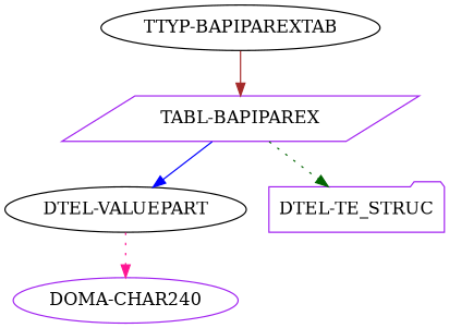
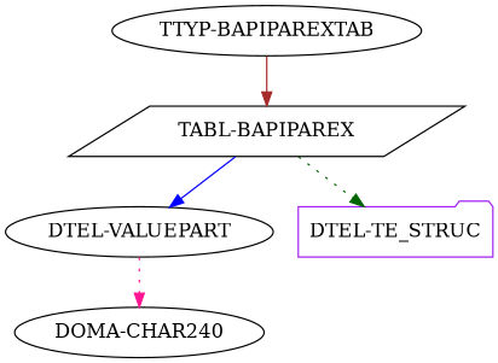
  digraph {
    node [color=purple shape=ellipse]
    edge [style=solid]
    "TTYP-BAPIPAREXTAB" [color=black]
-   "TABL-BAPIPAREX" [shape=parallelogram]
+   "TABL-BAPIPAREX" [color=black shape=parallelogram]
    "DTEL-VALUEPART" [color=black]
    "DTEL-TE_STRUC" [shape=folder]
-   "DOMA-CHAR240"
+   "DOMA-CHAR240" [color=black]
    "TTYP-BAPIPAREXTAB" -> "TABL-BAPIPAREX" [color=brown]
    "TABL-BAPIPAREX" -> "DTEL-VALUEPART" [color=blue]
    "TABL-BAPIPAREX" -> "DTEL-TE_STRUC" [color=darkgreen style=dotted]
    "DTEL-VALUEPART" -> "DOMA-CHAR240" [color=deeppink style=dotted]
  }
